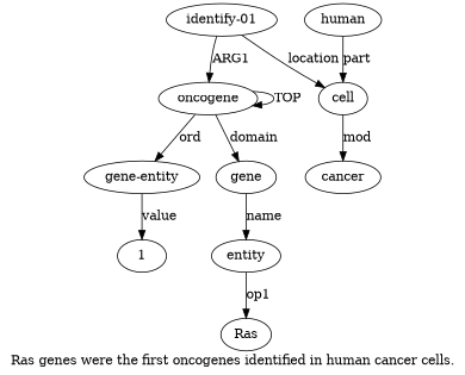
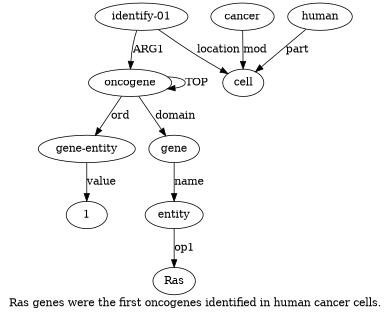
  digraph {
    label="Ras genes were the first oncogenes identified in human cancer cells."
    node [color=black gold_ind=-1 test_ind=-1]
    edge [color=black]
    n1 [gold_label=Ras label=Ras test_label=Ras]
    n2 [gold_ind=1 gold_label="identify-01" label="identify-01" test_ind=1 test_label="identify-01"]
    n3 [gold_ind=0 gold_label=oncogene label=oncogene test_ind=0 test_label=oncogene]
    n4 [gold_ind=2 gold_label=cell label=cell test_ind=2 test_label=cell]
    n5 [gold_ind=5 gold_label="ordinal-entity" label="gene-entity" test_ind=5 test_label="ordinal-entity"]
    n6 [gold_ind=6 gold_label=gene label=gene test_ind=6 test_label=gene]
    n7 [gold_ind=3 gold_label=cancer label=cancer test_ind=3 test_label=cancer]
    n8 [gold_label=1 label=1 test_label=1]
    n9 [gold_ind=7 gold_label=name label=entity test_ind=7 test_label=name]
    n10 [gold_ind=4 gold_label=human label=human test_ind=4 test_label=human]
    n2 -> n3 [gold_label=ARG1 label=ARG1 test_label=ARG1]
    n2 -> n4 [gold_label=location label=location test_label=location]
    n3 -> n3 [gold_label=TOP label=TOP test_label=TOP]
    n3 -> n5 [gold_label=ord label=ord test_label=ord]
    n3 -> n6 [gold_label=domain label=domain test_label=domain]
-   n4 -> n7 [gold_label=mod label=mod test_label=mod]
+   n7 -> n4 [gold_label=mod label=mod test_label=mod]
    n5 -> n8 [gold_label=value label=value test_label=value]
    n6 -> n9 [gold_label=name label=name test_label=name]
    n9 -> n1 [gold_label=op1 label=op1 test_label=op1]
    n10 -> n4 [gold_label=part label=part test_label=part]
  }
